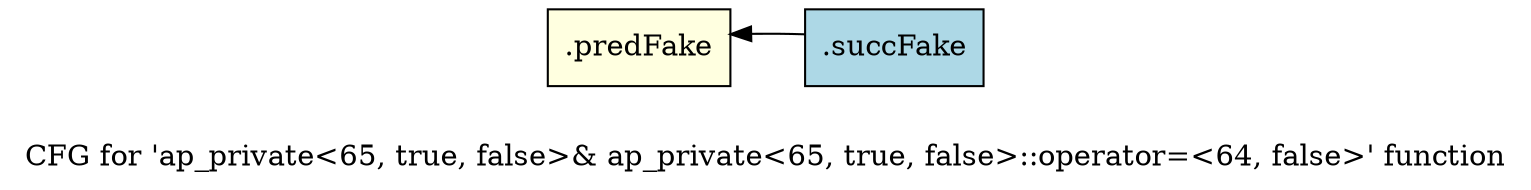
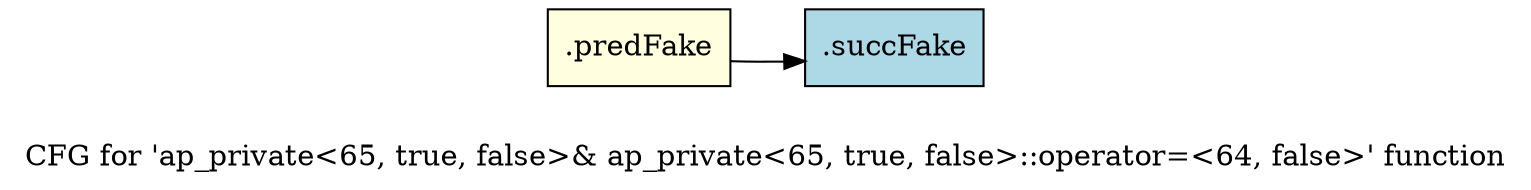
  digraph {
    label="CFG for 'ap_private\<65, true, false\>& ap_private\<65, true, false\>::operator=\<64, false\>' function"
    rankdir=LR
    node [shape=record style=filled]
    n1 [label="{.predFake}" fillcolor=lightyellow]
    n2 [filename="/mnt/xilinx/Vitis_HLS/2021.2/include/etc/ap_private.h" label="{.succFake}" linenumber=4744 fillcolor=lightblue]
-   n2 -> n1 [execusionnum=1 filename="/mnt/xilinx/Vitis_HLS/2021.2/include/etc/ap_private.h"]
+   n1 -> n2 [execusionnum=1 filename="/mnt/xilinx/Vitis_HLS/2021.2/include/etc/ap_private.h"]
  }
